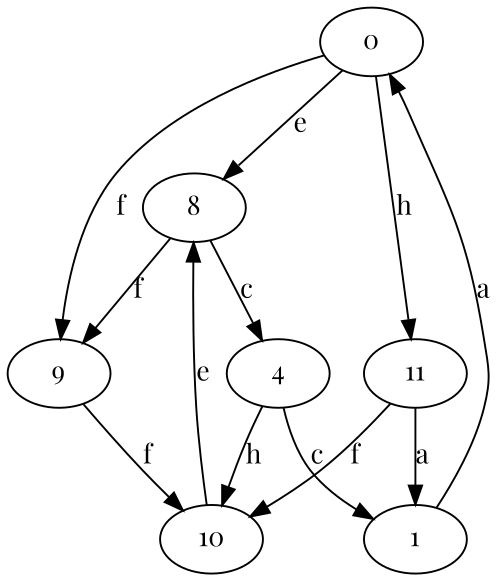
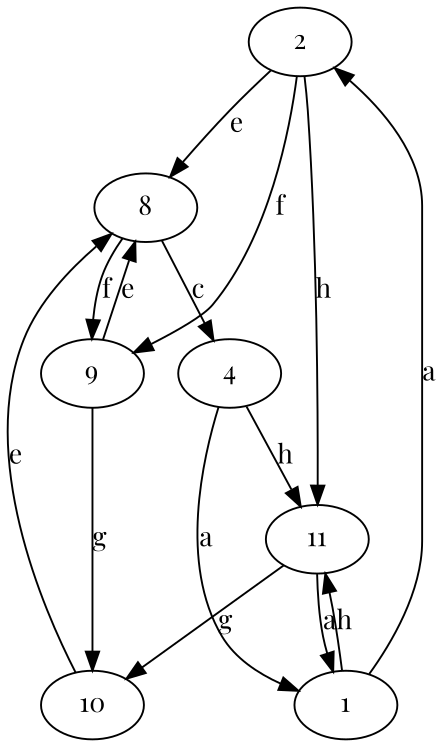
  strict digraph {
    fontname="Playfair Display"
    node [fontname="Playfair Display"]
    edge [fontname="Playfair Display"]
-   0
+   0 [label=2]
    8
    9
    11
    4
    10
    1
    0 -> 8 [label=e]
    0 -> 9 [label=f]
    0 -> 11 [label=h]
    8 -> 9 [label=f]
    8 -> 4 [label=c]
-   9 -> 10 [label=f]
-   11 -> 10 [label=f]
+   9 -> 8 [label=e]
+   9 -> 10 [label=g]
+   11 -> 10 [label=g]
    11 -> 1 [label=a]
-   4 -> 10 [label=h]
-   4 -> 1 [label=c]
+   4 -> 11 [label=h]
+   4 -> 1 [label=a]
    10 -> 8 [label=e]
    1 -> 0 [label=a]
+   1 -> 11 [label=h]
  }
